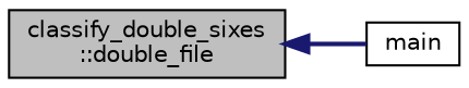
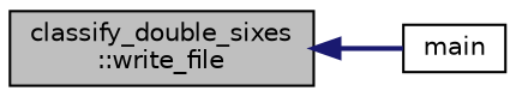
  digraph {
    rankdir=LR
    node [color=black fontname=Helvetica fontsize=10 shape=record style=filled]
-   n1 [fillcolor=grey75 fontcolor=black height=0.2 label="classify_double_sixes\l::double_file" width=0.4]
+   n1 [fillcolor=grey75 fontcolor=black height=0.2 label="classify_double_sixes\l::write_file" width=0.4]
    n2 [fillcolor=white height=0.2 label=main width=0.4]
    n1 -> n2 [color=midnightblue dir=back fontname=Helvetica fontsize=10 labelfontname=Helvetica labelfontsize=10 style=bold]
  }
